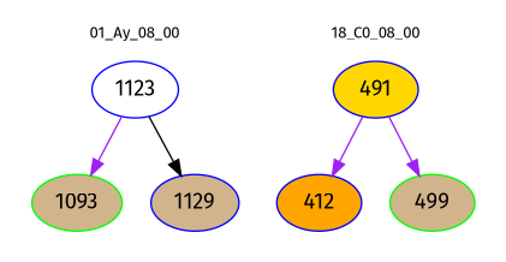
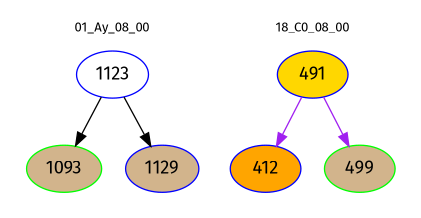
  digraph {
    fontname="Fira Sans"
    node [color=blue fillcolor=tan fontname="Fira Sans" style=filled]
    edge [color=black fontname="Fira Sans"]
    n1 [fillcolor=white label=1123]
    n2 [color=green label=1093]
    n3 [label=1129]
    n4 [fillcolor=gold label=491]
    n5 [fillcolor=orange label=412]
    n6 [color=green label=499]
    subgraph cluster_1 {
      color=white
      fontsize=10
      label="01_Ay_08_00"
      n1
      n2
      n3
    }
    subgraph cluster_2 {
      color=white
      fontsize=10
      label="18_C0_08_00"
      n4
      n5
      n6
    }
-   n1 -> n2 [color=purple]
+   n1 -> n2
    n1 -> n3
    n4 -> n5 [color=purple]
    n4 -> n6 [color=purple]
  }
